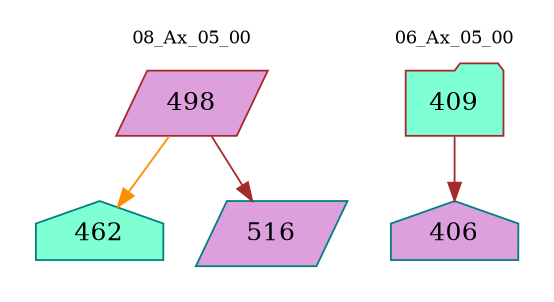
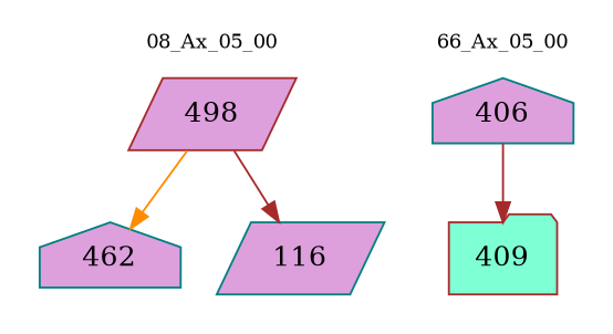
  digraph {
    node [color=teal fillcolor=plum shape=parallelogram style=filled]
    edge [color=brown]
    n1 [color=brown label=498]
-   n2 [fillcolor=aquamarine label=462 shape=house]
-   n3 [label=516]
+   n2 [label=462 shape=house]
+   n3 [label=116]
    n4 [color=brown fillcolor=aquamarine label=409 shape=folder]
    n5 [label=406 shape=house]
    subgraph cluster_1 {
      color=white
      fontsize=10
      label="08_Ax_05_00"
      n1
      n2
      n3
    }
    subgraph cluster_2 {
      color=white
      fontsize=10
-     label="06_Ax_05_00"
+     label="66_Ax_05_00"
      n4
      n5
    }
    n1 -> n2 [color=darkorange]
    n1 -> n3
-   n4 -> n5
+   n5 -> n4
  }
